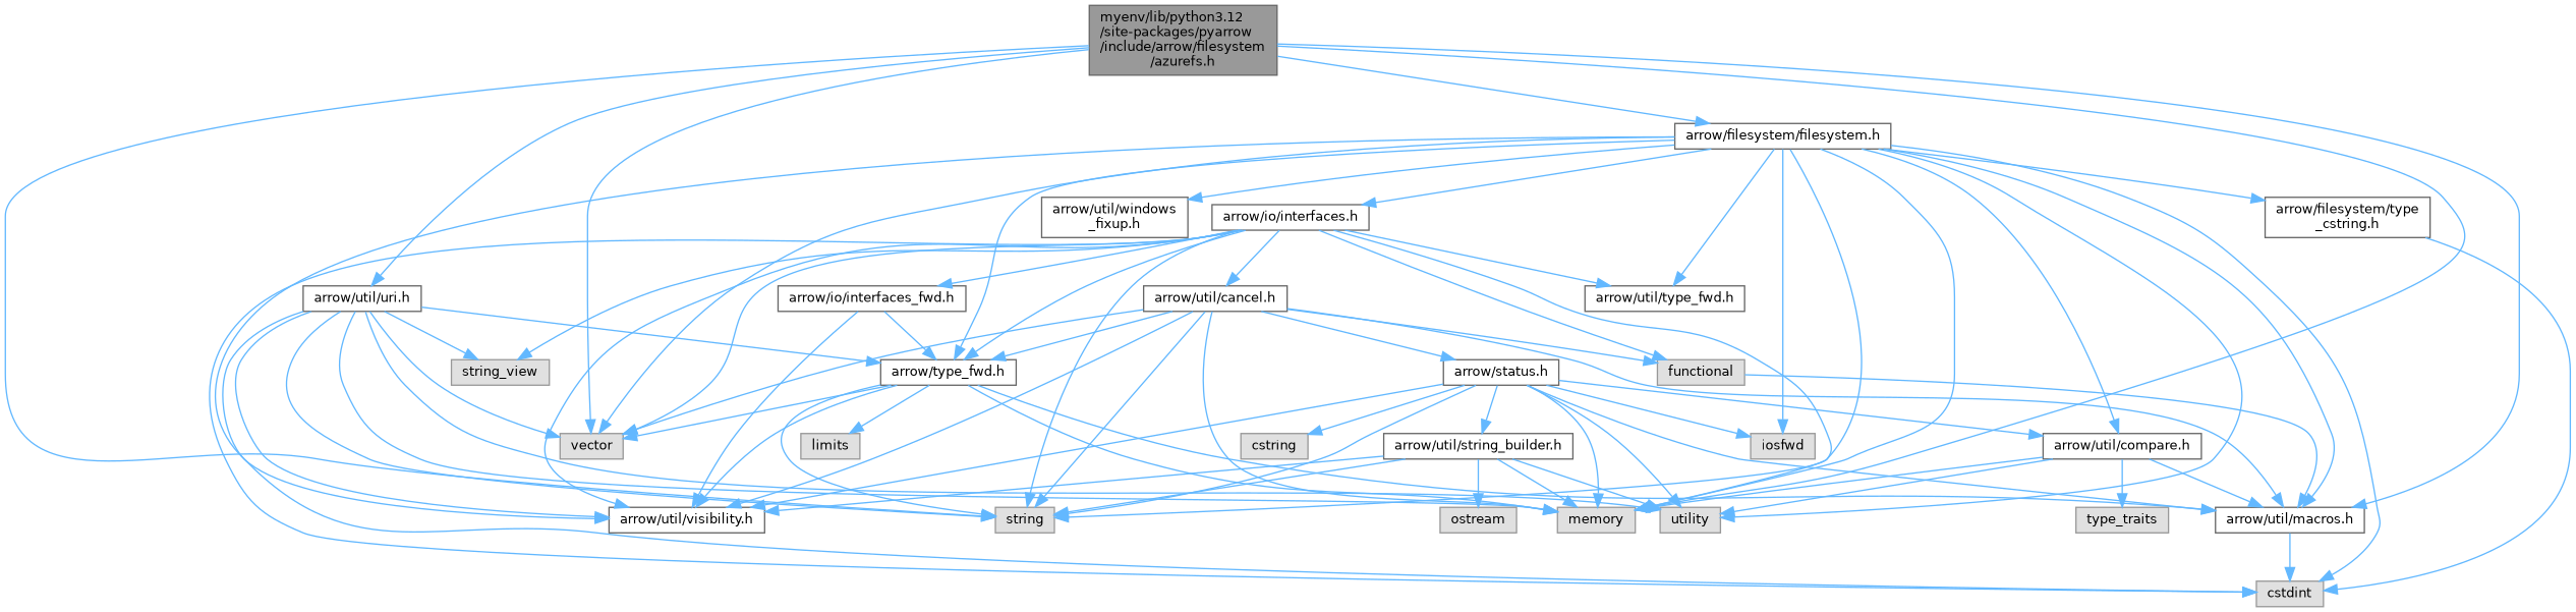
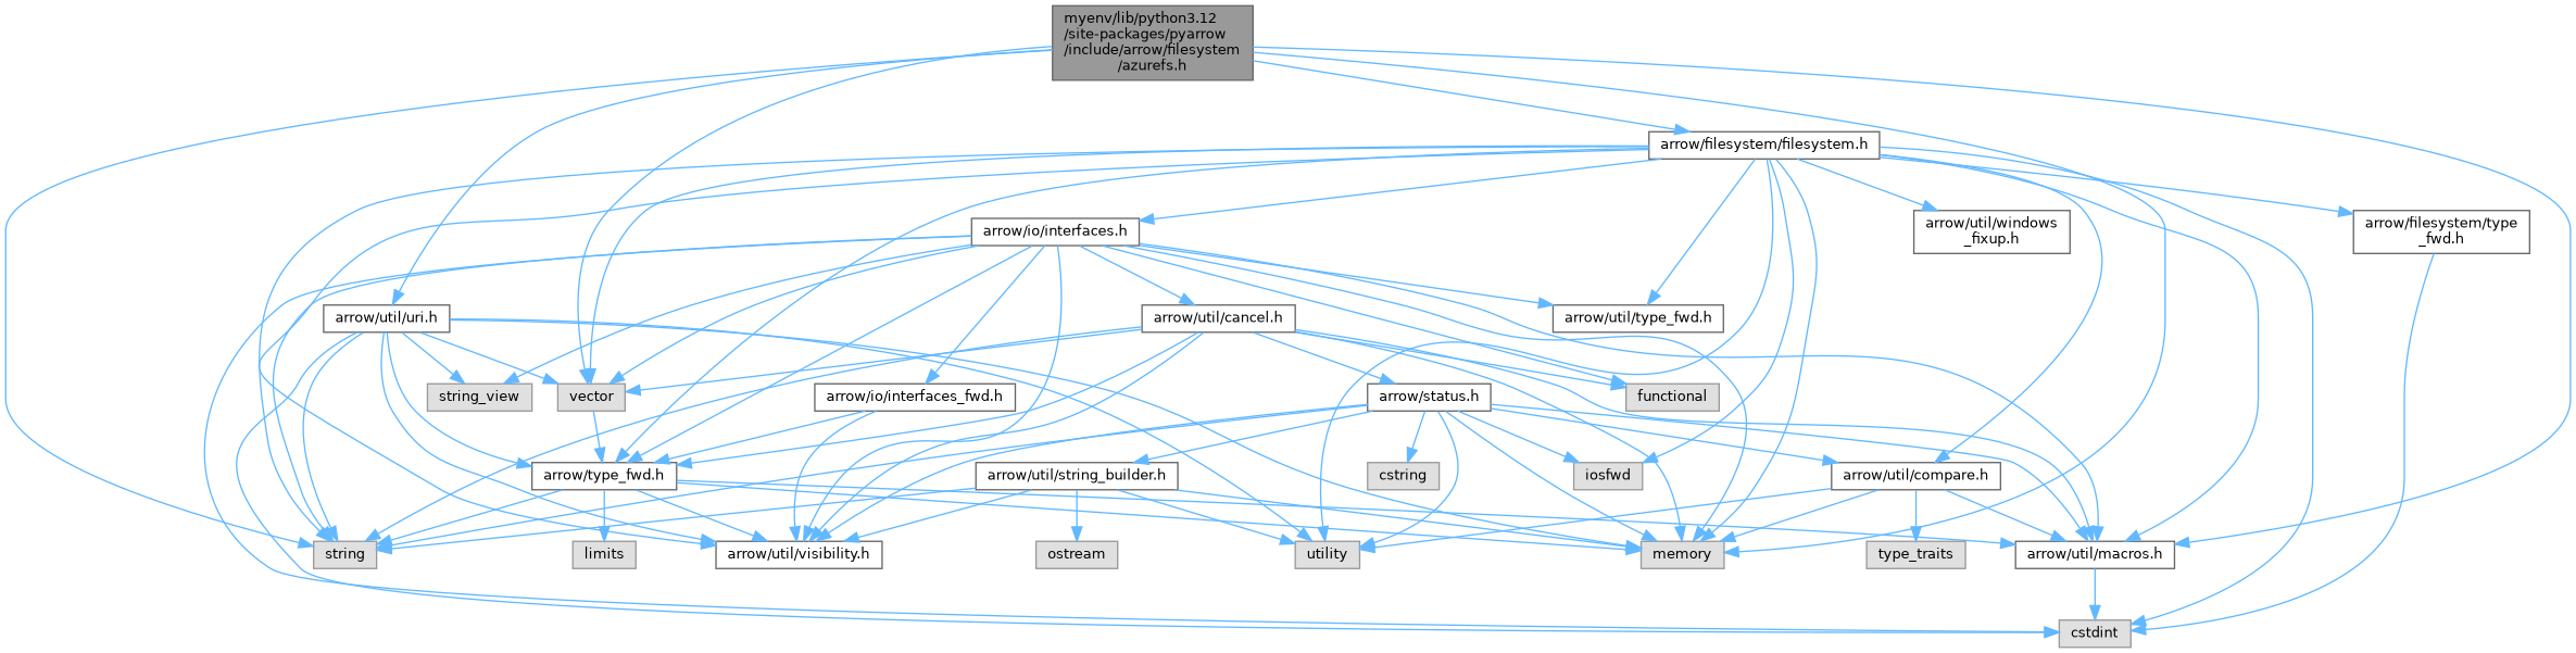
  digraph {
    node [color=grey40 fillcolor=white fontname=Helvetica fontsize=10 shape=box style=filled]
    edge [color=steelblue1 fontname=Helvetica fontsize=10 labelfontname=Helvetica labelfontsize=10 style=solid]
    n1 [color=gray40 fillcolor=grey60 fontcolor=black height=0.2 label="myenv/lib/python3.12\l/site-packages/pyarrow\l/include/arrow/filesystem\l/azurefs.h" width=0.4]
    n2 [color=grey60 fillcolor="#E0E0E0" height=0.2 label=memory width=0.4]
    n3 [color=grey60 fillcolor="#E0E0E0" height=0.2 label=string width=0.4]
    n4 [color=grey60 fillcolor="#E0E0E0" height=0.2 label=vector width=0.4]
    n5 [height=0.2 label="arrow/filesystem/filesystem.h" width=0.4]
    n6 [height=0.2 label="arrow/util/macros.h" width=0.4]
    n7 [height=0.2 label="arrow/util/uri.h" width=0.4]
    n8 [color=grey60 fillcolor="#E0E0E0" height=0.2 label=cstdint width=0.4]
    n9 [color=grey60 fillcolor="#E0E0E0" height=0.2 label=iosfwd width=0.4]
    n10 [color=grey60 fillcolor="#E0E0E0" height=0.2 label=utility width=0.4]
-   n11 [height=0.2 label="arrow/filesystem/type\l_cstring.h" width=0.4]
+   n11 [height=0.2 label="arrow/filesystem/type\l_fwd.h" width=0.4]
    n12 [height=0.2 label="arrow/io/interfaces.h" width=0.4]
    n13 [height=0.2 label="arrow/type_fwd.h" width=0.4]
    n14 [height=0.2 label="arrow/util/visibility.h" width=0.4]
    n15 [height=0.2 label="arrow/util/compare.h" width=0.4]
    n16 [height=0.2 label="arrow/util/type_fwd.h" width=0.4]
    n17 [height=0.2 label="arrow/util/windows\l_fixup.h" width=0.4]
    n18 [color=grey60 fillcolor="#E0E0E0" height=0.2 label=string_view width=0.4]
    n19 [color=grey60 fillcolor="#E0E0E0" height=0.2 label=functional width=0.4]
    n20 [height=0.2 label="arrow/io/interfaces_fwd.h" width=0.4]
    n21 [height=0.2 label="arrow/util/cancel.h" width=0.4]
    n22 [color=grey60 fillcolor="#E0E0E0" height=0.2 label=limits width=0.4]
    n23 [color=grey60 fillcolor="#E0E0E0" height=0.2 label=type_traits width=0.4]
    n24 [height=0.2 label="arrow/status.h" width=0.4]
    n25 [color=grey60 fillcolor="#E0E0E0" height=0.2 label=cstring width=0.4]
    n26 [height=0.2 label="arrow/util/string_builder.h" width=0.4]
    n27 [color=grey60 fillcolor="#E0E0E0" height=0.2 label=ostream width=0.4]
    n1 -> n2
    n1 -> n3
    n1 -> n4
    n1 -> n5
    n1 -> n6
    n1 -> n7
    n5 -> n2
    n5 -> n3
    n5 -> n4
    n5 -> n6
    n5 -> n8
    n5 -> n9
    n5 -> n10
    n5 -> n11
    n5 -> n12
    n5 -> n13
    n5 -> n14
    n5 -> n15
    n5 -> n16
    n5 -> n17
    n6 -> n8
    n7 -> n2
    n7 -> n3
    n7 -> n4
    n7 -> n8
    n7 -> n10
    n7 -> n13
    n7 -> n14
    n7 -> n18
    n11 -> n8
    n12 -> n2
    n12 -> n3
    n12 -> n4
-   n19 -> n6
+   n12 -> n6
    n12 -> n8
    n12 -> n13
    n12 -> n14
    n12 -> n16
    n12 -> n18
    n12 -> n19
    n12 -> n20
    n12 -> n21
    n13 -> n2
    n13 -> n3
-   n13 -> n4
+   n4 -> n13
    n13 -> n6
    n13 -> n14
    n13 -> n22
    n15 -> n2
    n15 -> n6
    n15 -> n10
    n15 -> n23
    n20 -> n13
    n20 -> n14
    n21 -> n2
    n21 -> n3
    n21 -> n4
    n21 -> n6
    n21 -> n13
    n21 -> n14
    n21 -> n19
    n21 -> n24
    n24 -> n2
    n24 -> n3
    n24 -> n6
    n24 -> n9
    n24 -> n10
    n24 -> n14
    n24 -> n15
    n24 -> n25
    n24 -> n26
    n26 -> n2
    n26 -> n3
    n26 -> n10
    n26 -> n14
    n26 -> n27
  }
